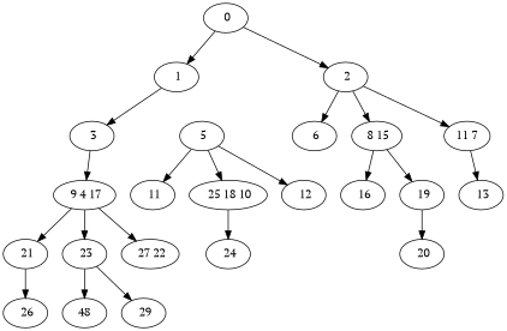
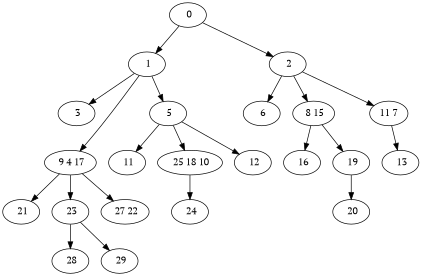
  digraph {
    fontname="PT Serif"
    node [fontname="PT Serif"]
    edge [fontname="PT Serif"]
    " 0"
    " 1"
    " 2"
    " 3"
    " 5"
    " 9 4 17"
    " 6"
    " 8 15"
    n9 [label="11 7"]
    " 11"
    " 25 18 10"
    " 12"
    " 21"
    " 23"
    " 27 22"
    " 16"
    " 19"
    " 13"
    " 24"
-   " 26"
-   " 28" [label=48]
+   " 28"
    " 29"
    " 20"
    " 0" -> " 1"
    " 0" -> " 2"
    " 1" -> " 3"
-   " 3" -> " 9 4 17"
+   " 1" -> " 5"
+   " 1" -> " 9 4 17"
    " 2" -> " 6"
    " 2" -> " 8 15"
    " 2" -> n9
    " 5" -> " 11"
    " 5" -> " 25 18 10"
    " 5" -> " 12"
    " 9 4 17" -> " 21"
    " 9 4 17" -> " 23"
    " 9 4 17" -> " 27 22"
    " 8 15" -> " 16"
    " 8 15" -> " 19"
    n9 -> " 13"
    " 25 18 10" -> " 24"
-   " 21" -> " 26"
    " 23" -> " 28"
    " 23" -> " 29"
    " 19" -> " 20"
  }
